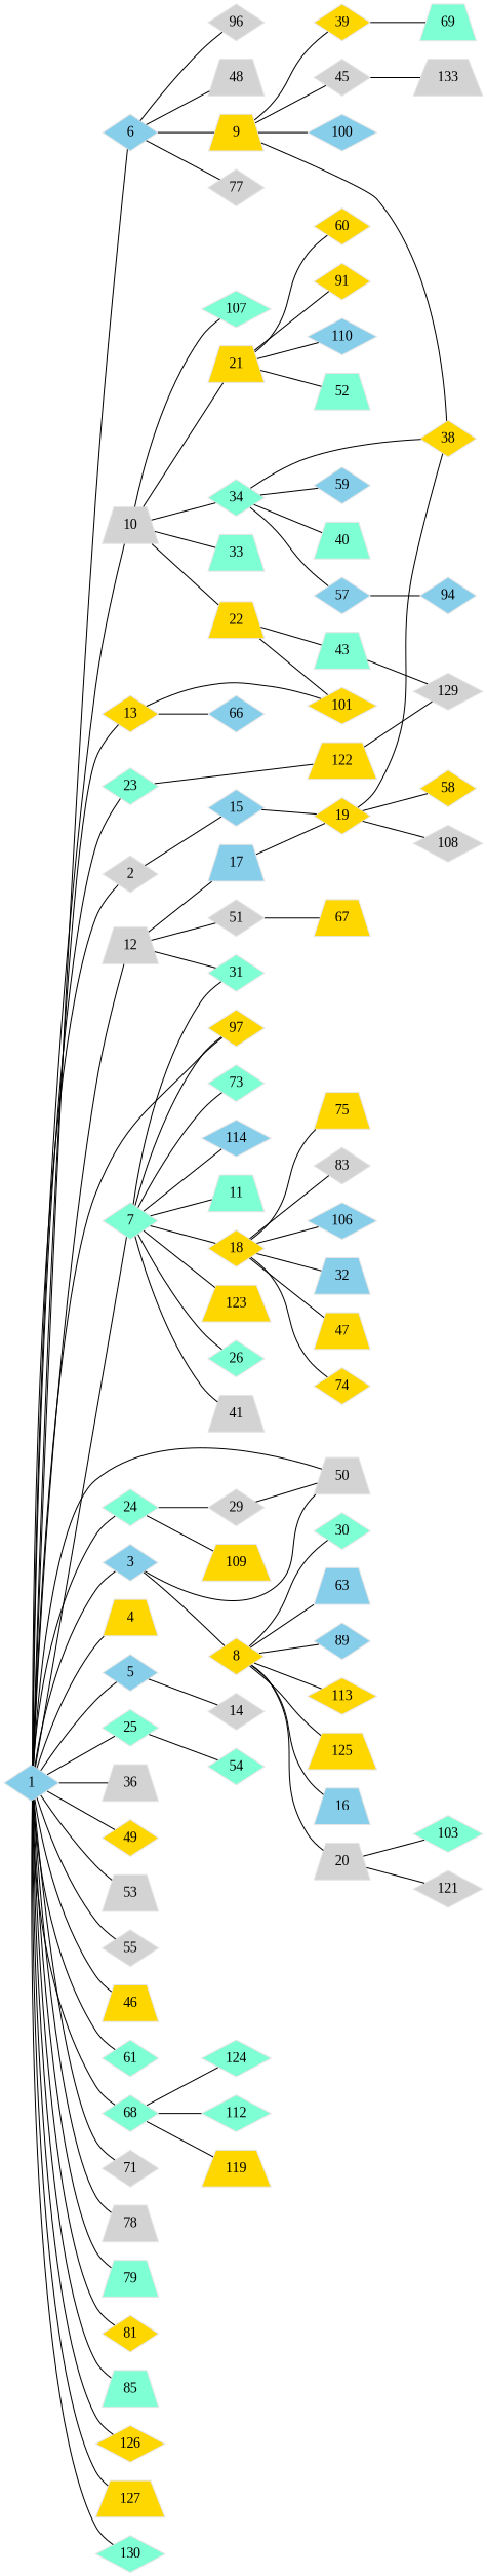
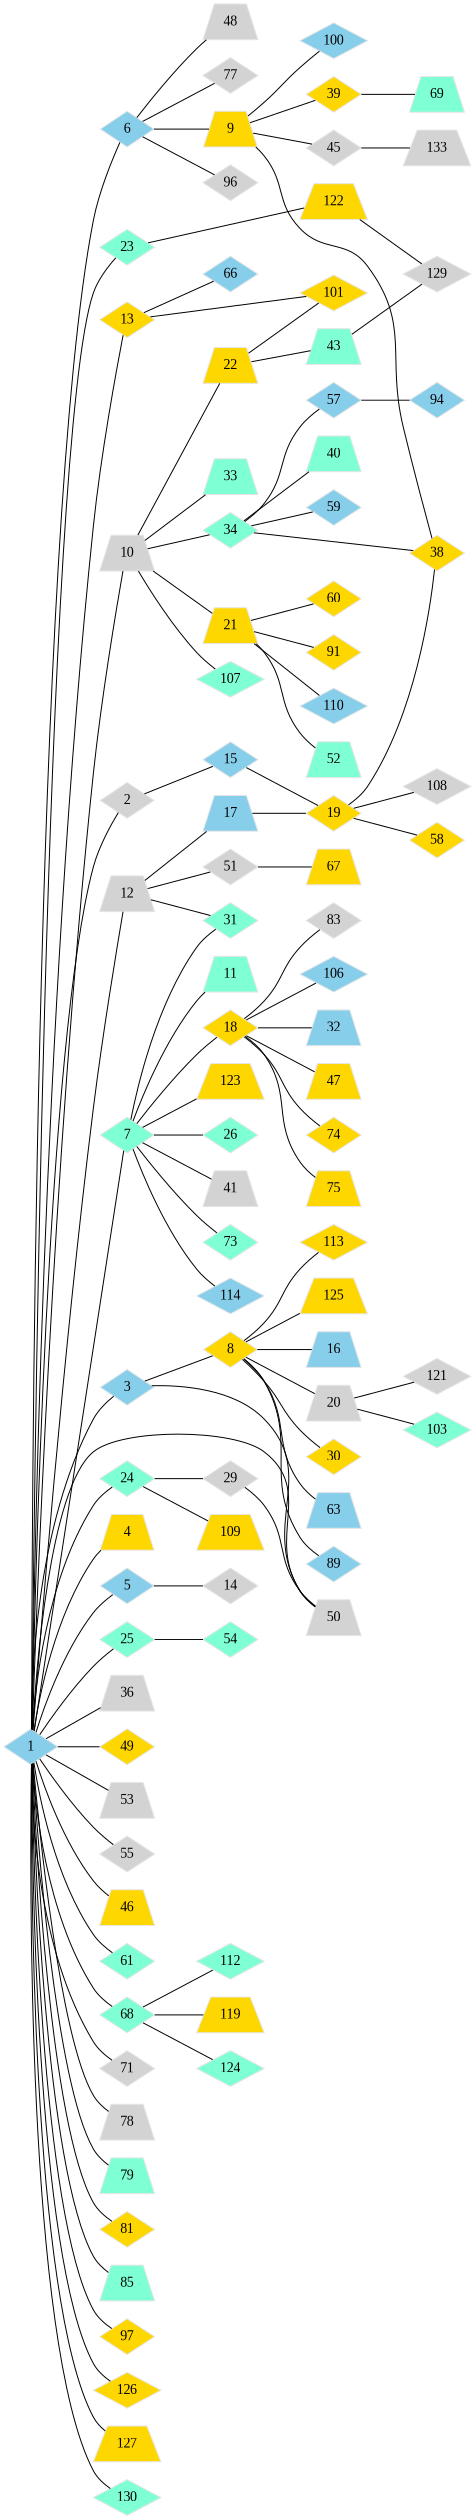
  graph {
    fontname="Liberation Serif"
    rankdir=LR
    node [color=gray90 fillcolor=gold fontname="Liberation Serif" shape=diamond style=filled]
    edge [fontname="Liberation Serif"]
    1 [fillcolor=skyblue super="+44"]
    2 [fillcolor=lightgrey]
    3 [fillcolor=skyblue]
    4 [shape=trapezium]
    5 [fillcolor=skyblue]
    6 [fillcolor=skyblue super="+98"]
    7 [fillcolor=aquamarine super="+80"]
    10 [fillcolor=lightgrey shape=trapezium]
    12 [fillcolor=lightgrey shape=trapezium super="+35"]
    13 [super="+46"]
    23 [fillcolor=aquamarine super="+116"]
    24 [fillcolor=aquamarine super="+27"]
    25 [fillcolor=aquamarine super="+84"]
    36 [fillcolor=lightgrey shape=trapezium]
    49
    50 [fillcolor=lightgrey shape=trapezium super="+92"]
    53 [fillcolor=lightgrey shape=trapezium]
    55 [fillcolor=lightgrey]
    n19 [label=46 shape=trapezium]
    61 [fillcolor=aquamarine]
    68 [fillcolor=aquamarine super="+88"]
    71 [fillcolor=lightgrey super="+95"]
    78 [fillcolor=lightgrey shape=trapezium]
    79 [fillcolor=aquamarine shape=trapezium]
    81
    85 [fillcolor=aquamarine shape=trapezium super="+90"]
    97
    126
    127 [shape=trapezium]
    130 [fillcolor=aquamarine]
    15 [fillcolor=skyblue super="+87"]
    8 [super="+86"]
    14 [fillcolor=lightgrey super="+37"]
    9 [shape=trapezium super="+105"]
    48 [fillcolor=lightgrey shape=trapezium]
    77 [fillcolor=lightgrey]
    96 [fillcolor=lightgrey]
    11 [fillcolor=aquamarine shape=trapezium]
    18 [super="+62"]
    26 [fillcolor=aquamarine super="+118"]
    31 [fillcolor=aquamarine super="+131"]
    41 [fillcolor=lightgrey shape=trapezium]
    73 [fillcolor=aquamarine]
    114 [fillcolor=skyblue]
    123 [shape=trapezium]
    21 [shape=trapezium super="+76"]
    22 [shape=trapezium super="+28"]
    33 [fillcolor=aquamarine shape=trapezium super="+70"]
    34 [fillcolor=aquamarine super="+82"]
    107 [fillcolor=aquamarine]
    17 [fillcolor=skyblue shape=trapezium super="+93"]
    51 [fillcolor=lightgrey super="+64"]
    66 [fillcolor=skyblue]
    101
    122 [shape=trapezium]
    29 [fillcolor=lightgrey super="+128"]
    109 [shape=trapezium]
    54 [fillcolor=aquamarine]
    112 [fillcolor=aquamarine]
    119 [shape=trapezium]
    124 [fillcolor=aquamarine]
    19 [super="+102"]
    16 [fillcolor=skyblue shape=trapezium]
    20 [fillcolor=lightgrey shape=trapezium super="+72"]
-   30 [fillcolor=aquamarine super="+42"]
+   30 [super="+42"]
    63 [fillcolor=skyblue shape=trapezium]
    89 [fillcolor=skyblue]
    113
    125 [shape=trapezium]
    38
    39 [super="+120"]
    45 [fillcolor=lightgrey super="+104"]
    100 [fillcolor=skyblue]
    32 [fillcolor=skyblue shape=trapezium]
    47 [shape=trapezium super="+132"]
    74
    75 [shape=trapezium]
    83 [fillcolor=lightgrey]
    106 [fillcolor=skyblue]
    103 [fillcolor=aquamarine]
    121 [fillcolor=lightgrey]
    69 [fillcolor=aquamarine shape=trapezium]
    133 [fillcolor=lightgrey shape=trapezium]
    52 [fillcolor=aquamarine shape=trapezium]
    60 [super="+65"]
    91 [super="+99"]
    110 [fillcolor=skyblue]
    43 [fillcolor=aquamarine shape=trapezium super="+115"]
    40 [fillcolor=aquamarine shape=trapezium super="+117"]
    57 [fillcolor=skyblue]
    59 [fillcolor=skyblue]
    67 [shape=trapezium]
    58
    108 [fillcolor=lightgrey]
    129 [fillcolor=lightgrey]
    94 [fillcolor=skyblue super="+111"]
    1 -- 2
    1 -- 3
    1 -- 4
    1 -- 5
    1 -- 6
    1 -- 7
    1 -- 10
    1 -- 12
    1 -- 13
    1 -- 23
    1 -- 24
    1 -- 25
    1 -- 36
    1 -- 49
    1 -- 50
    1 -- 53
    1 -- 55
    1 -- n19
    1 -- 61
    1 -- 68
    1 -- 71
    1 -- 78
    1 -- 79
    1 -- 81
    1 -- 85
    1 -- 97
    1 -- 126
    1 -- 127
    1 -- 130
    2 -- 15
    3 -- 50
    3 -- 8
    5 -- 14
    6 -- 9
    6 -- 48
    6 -- 77
    6 -- 96
-   7 -- 97
    7 -- 11
    7 -- 18
    7 -- 26
    7 -- 31
    7 -- 41
    7 -- 73
    7 -- 114
    7 -- 123
    10 -- 21
    10 -- 22
    10 -- 33
    10 -- 34
    10 -- 107
    12 -- 31
    12 -- 17
    12 -- 51
    13 -- 66
    13 -- 101
    23 -- 122
    24 -- 29
    24 -- 109
    25 -- 54
    68 -- 112
    68 -- 119
    68 -- 124
    15 -- 19
    8 -- 16
    8 -- 20
    8 -- 30
    8 -- 63
    8 -- 89
    8 -- 113
    8 -- 125
    9 -- 38
    9 -- 39
    9 -- 45
    9 -- 100
    18 -- 32
    18 -- 47
    18 -- 74
    18 -- 75
    18 -- 83
    18 -- 106
    21 -- 52
    21 -- 60
    21 -- 91
    21 -- 110
    22 -- 101
    22 -- 43
    34 -- 38
    34 -- 40
    34 -- 57
    34 -- 59
    17 -- 19
    51 -- 67
    122 -- 129
    29 -- 50
    19 -- 38
    19 -- 58
    19 -- 108
    20 -- 103
    20 -- 121
    39 -- 69
    45 -- 133
    43 -- 129
    57 -- 94
  }
